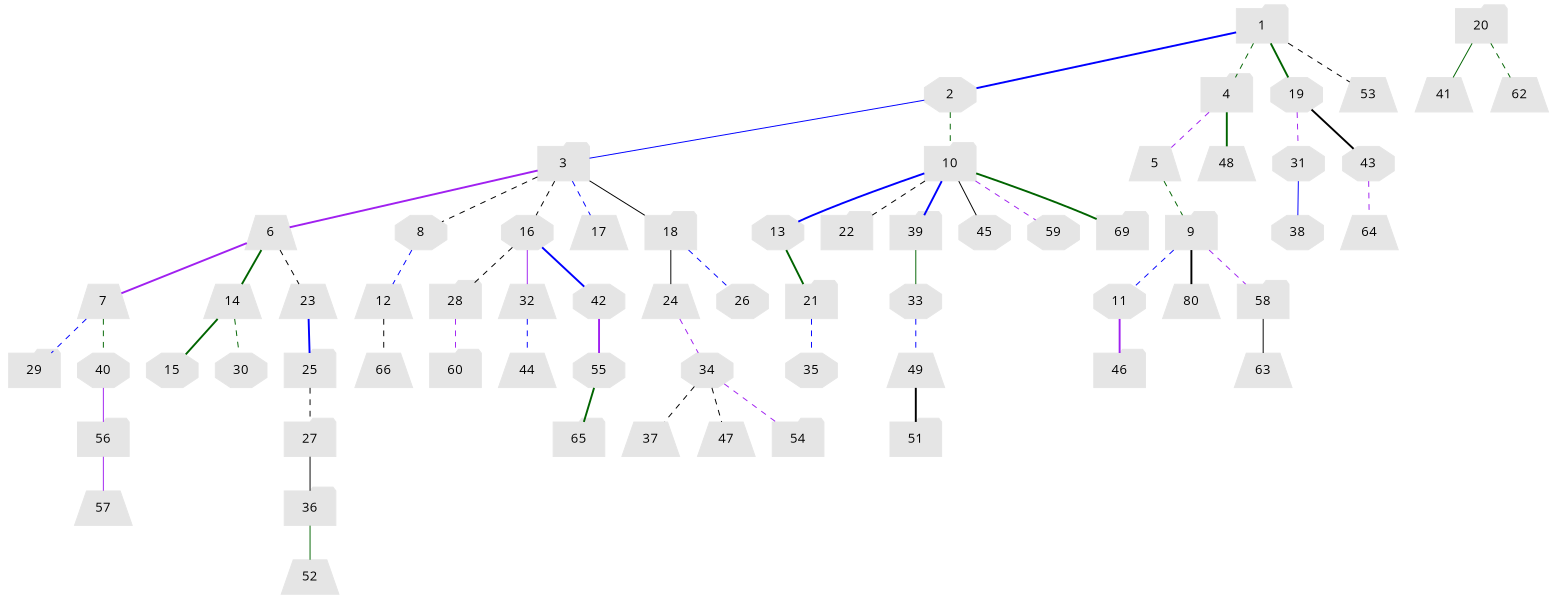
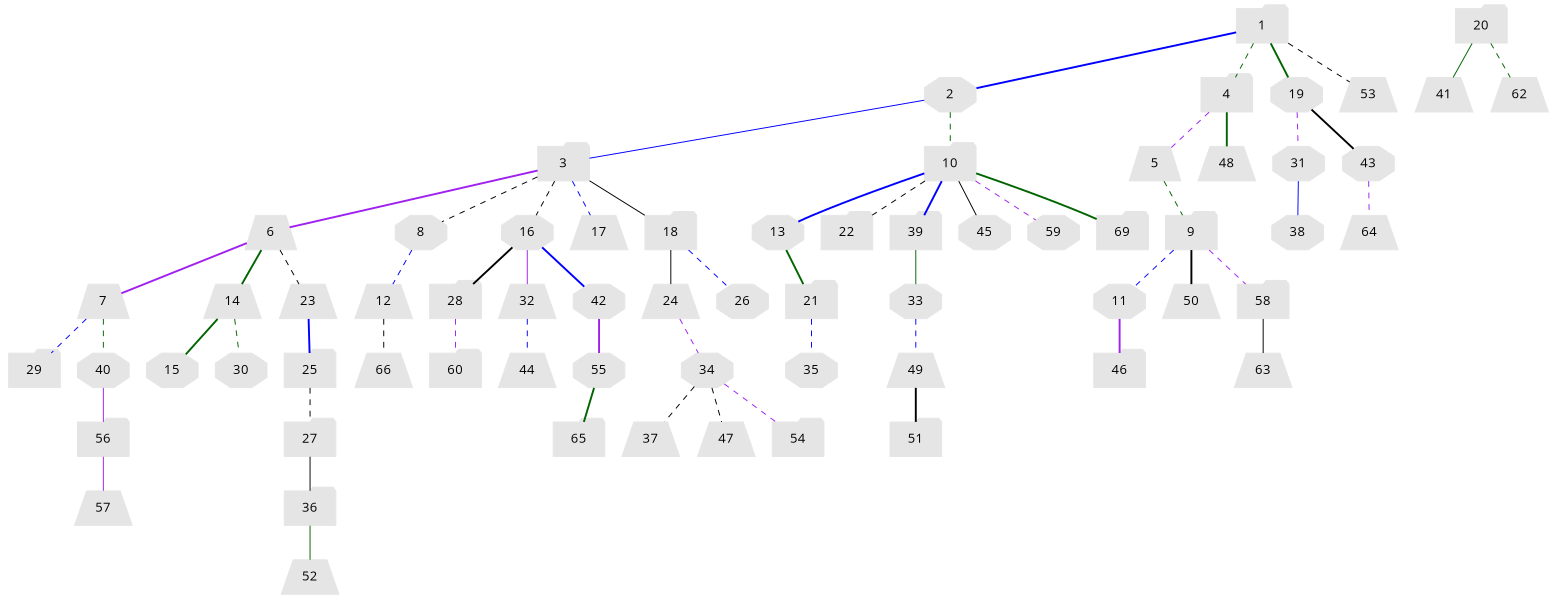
  graph {
    fontname="Open Sans"
    node [color=gray90 fontname="Open Sans" shape=folder style=filled]
    edge [color=black fontname="Open Sans" style=dashed]
    2 [shape=octagon]
    1
    4
    19 [shape=octagon]
    53 [shape=trapezium]
    3
    10
    5 [shape=trapezium]
    48 [shape=trapezium]
    31 [shape=octagon]
    43 [shape=octagon]
    6 [shape=trapezium]
    8 [shape=octagon]
    16 [shape=octagon]
    17 [shape=trapezium]
    18
    13 [shape=octagon]
    22
    39
    45 [shape=octagon]
    59 [shape=octagon]
    n22 [label=69]
    7 [shape=trapezium]
    14 [shape=trapezium]
    23 [shape=trapezium]
    12 [shape=trapezium]
    28
    32 [shape=trapezium]
    42 [shape=octagon]
    24 [shape=trapezium]
    26 [shape=octagon]
    9
    11 [shape=octagon]
-   50 [shape=trapezium label=80]
+   50 [shape=trapezium]
    58
    29
    40 [shape=octagon]
    15 [shape=octagon]
    30 [shape=octagon]
    25
    56
    66 [shape=trapezium]
    46
    41 [shape=trapezium]
    20
    62 [shape=trapezium]
    63 [shape=trapezium]
    21
    33 [shape=octagon]
    49 [shape=trapezium]
    35 [shape=octagon]
    60
    44 [shape=trapezium]
    55 [shape=octagon]
    34 [shape=octagon]
    38 [shape=octagon]
    64 [shape=trapezium]
    27
    37 [shape=trapezium]
    47 [shape=trapezium]
    54
    36
    52 [shape=trapezium]
    51
    57 [shape=trapezium]
    65
    2 -- 3 [color=blue style=solid]
    2 -- 10 [color=darkgreen]
    1 -- 2 [color=blue style=bold]
    1 -- 4 [color=darkgreen]
    1 -- 19 [color=darkgreen style=bold]
    1 -- 53
    4 -- 5 [color=purple]
    4 -- 48 [color=darkgreen style=bold]
    19 -- 31 [color=purple]
    19 -- 43 [style=bold]
    3 -- 6 [color=purple style=bold]
    3 -- 8
    3 -- 16
    3 -- 17 [color=blue]
    3 -- 18 [style=solid]
    10 -- 13 [color=blue style=bold]
    10 -- 22
    10 -- 39 [color=blue style=bold]
    10 -- 45 [style=solid]
    10 -- 59 [color=purple]
    10 -- n22 [color=darkgreen style=bold]
    5 -- 9 [color=darkgreen]
    31 -- 38 [color=blue style=solid]
    43 -- 64 [color=purple]
    6 -- 7 [color=purple style=bold]
    6 -- 14 [color=darkgreen style=bold]
    6 -- 23
    8 -- 12 [color=blue]
-   16 -- 28
+   16 -- 28 [style=bold]
    16 -- 32 [color=purple style=solid]
    16 -- 42 [color=blue style=bold]
    18 -- 24 [style=solid]
    18 -- 26 [color=blue]
    13 -- 21 [color=darkgreen style=bold]
    39 -- 33 [color=darkgreen style=solid]
    7 -- 29 [color=blue]
    7 -- 40 [color=darkgreen]
    14 -- 15 [color=darkgreen style=bold]
    14 -- 30 [color=darkgreen]
    23 -- 25 [color=blue style=bold]
    12 -- 66
    28 -- 60 [color=purple]
    32 -- 44 [color=blue]
    42 -- 55 [color=purple style=bold]
    24 -- 34 [color=purple]
    9 -- 11 [color=blue]
    9 -- 50 [style=bold]
    9 -- 58 [color=purple]
    11 -- 46 [color=purple style=bold]
    58 -- 63 [style=solid]
    40 -- 56 [color=purple style=solid]
    25 -- 27
    56 -- 57 [color=purple style=solid]
    20 -- 41 [color=darkgreen style=solid]
    20 -- 62 [color=darkgreen]
    21 -- 35 [color=blue]
    33 -- 49 [color=blue]
    49 -- 51 [style=bold]
    55 -- 65 [color=darkgreen style=bold]
    34 -- 37
    34 -- 47
    34 -- 54 [color=purple]
    27 -- 36 [style=solid]
    36 -- 52 [color=darkgreen style=solid]
  }
